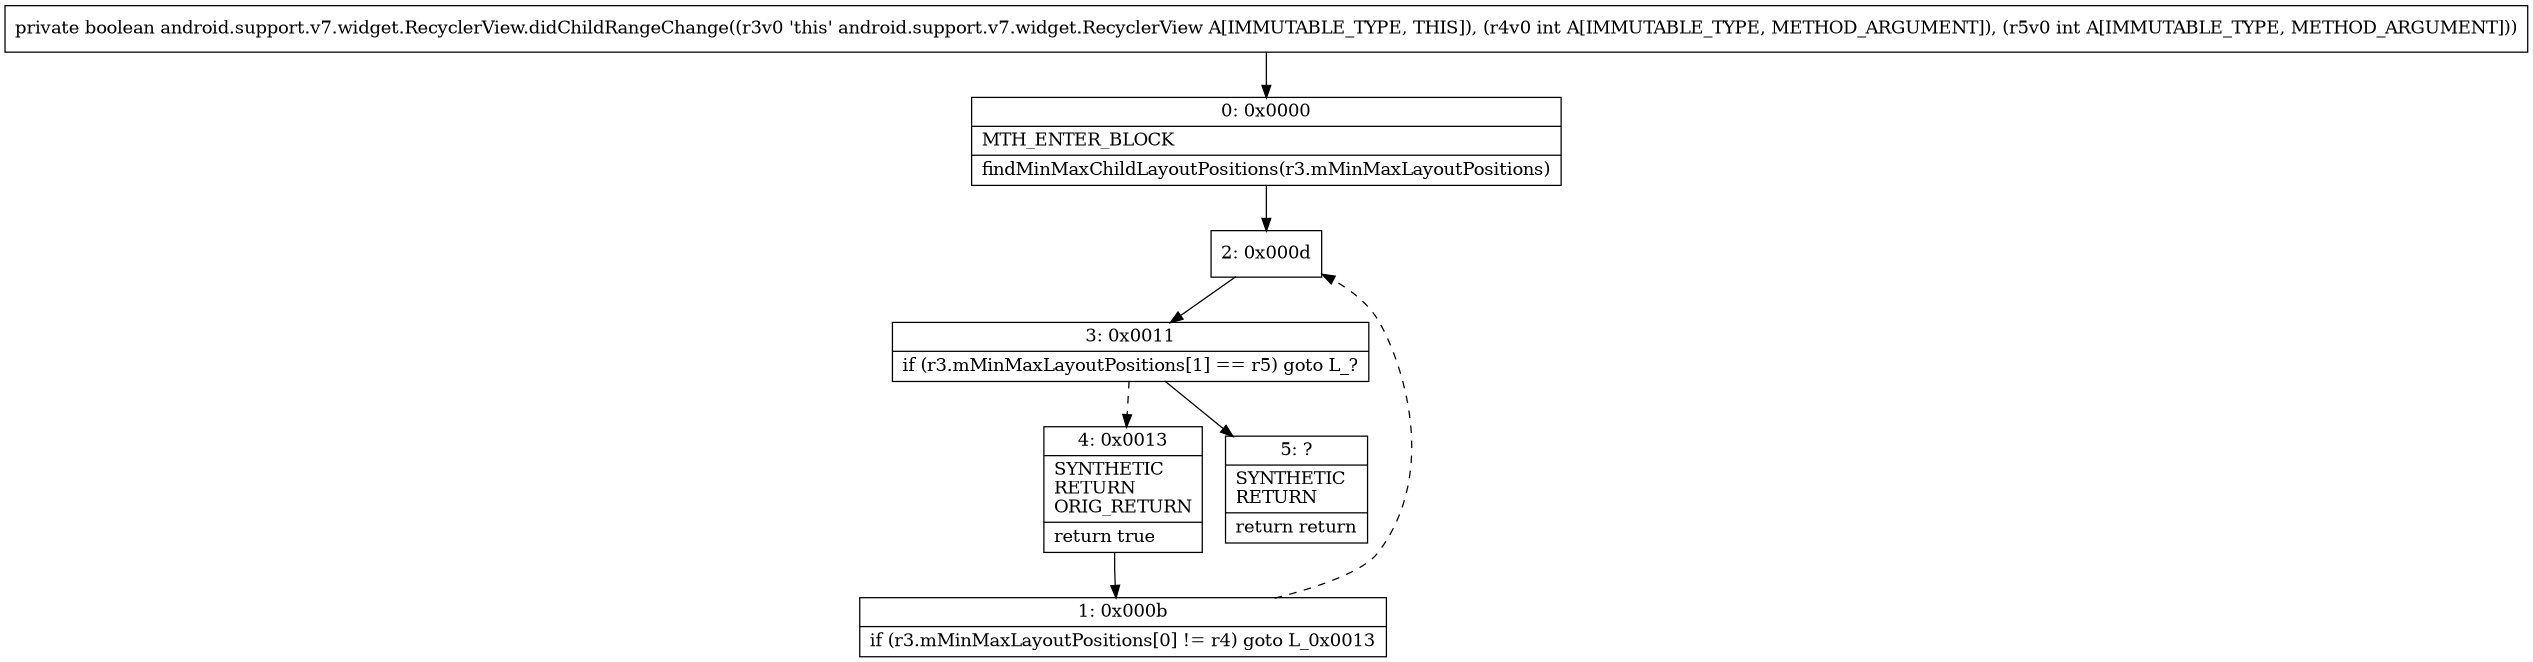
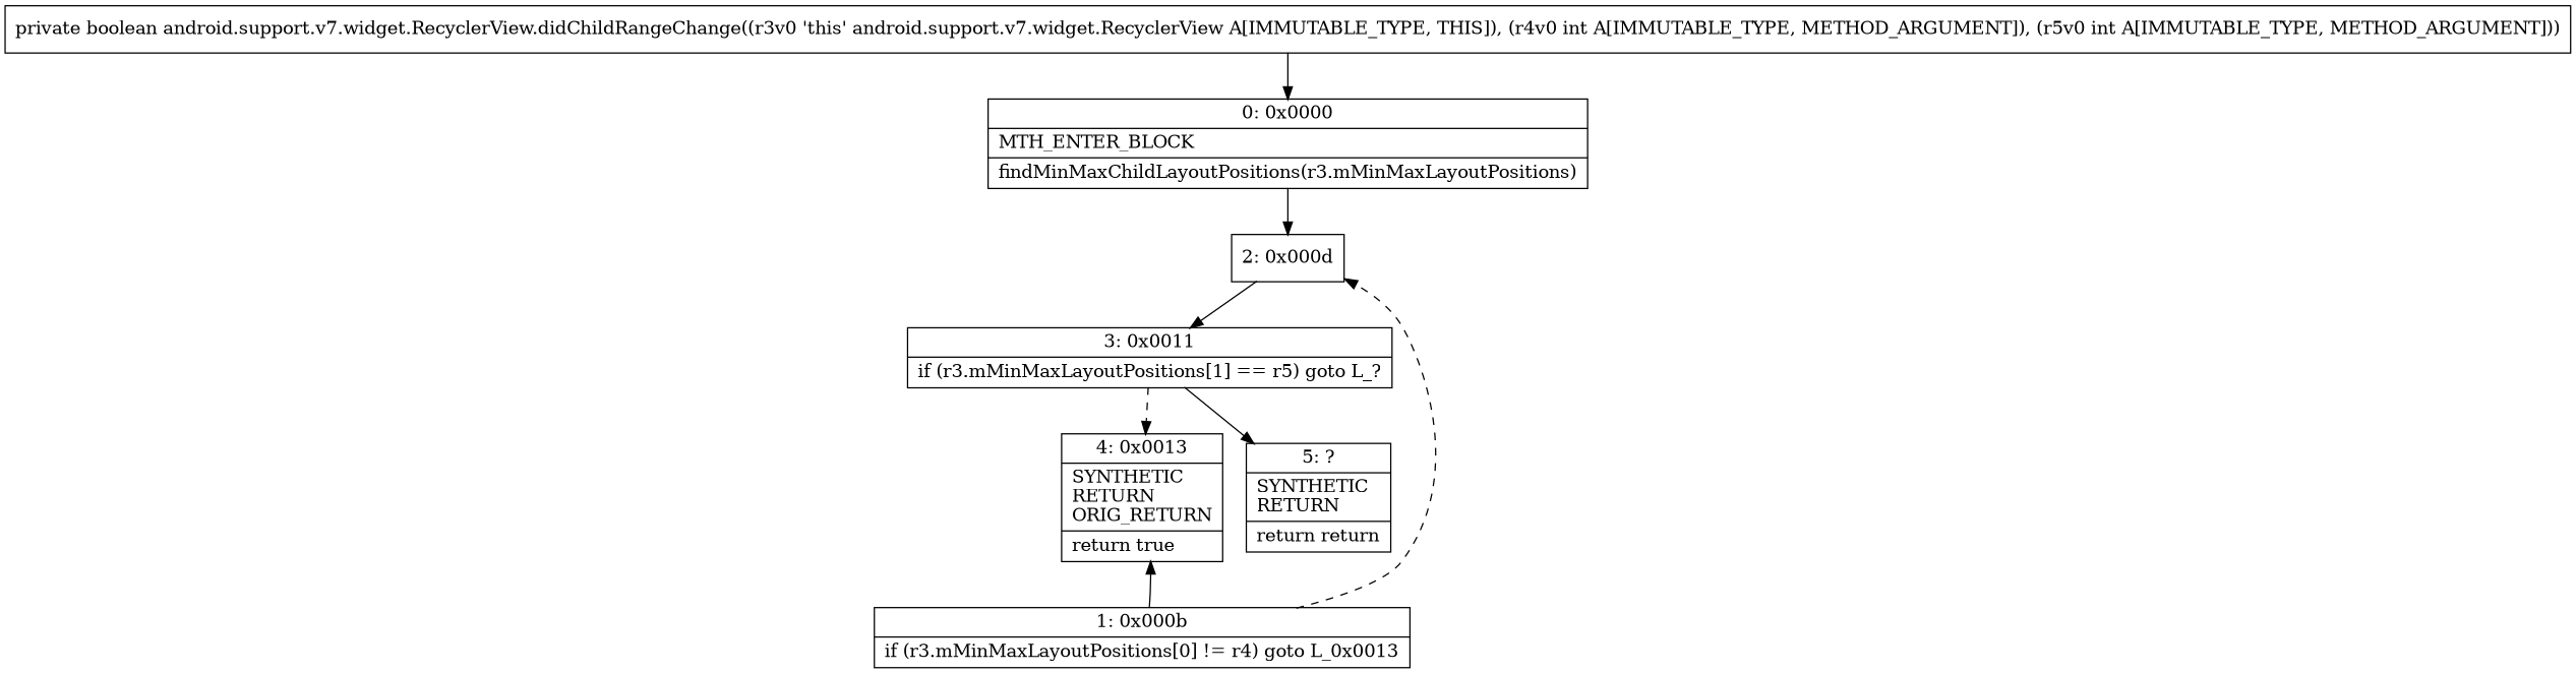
  digraph {
    node [shape=record]
    n1 [label="{0\:\ 0x0000|MTH_ENTER_BLOCK\l|findMinMaxChildLayoutPositions(r3.mMinMaxLayoutPositions)\l}"]
    n2 [label="{2\:\ 0x000d}"]
    n3 [label="{1\:\ 0x000b|if (r3.mMinMaxLayoutPositions[0] != r4) goto L_0x0013\l}"]
    n4 [label="{4\:\ 0x0013|SYNTHETIC\lRETURN\lORIG_RETURN\l|return true\l}"]
    n5 [label="{3\:\ 0x0011|if (r3.mMinMaxLayoutPositions[1] == r5) goto L_?\l}"]
    n6 [label="{5\:\ ?|SYNTHETIC\lRETURN\l|return return\l}"]
    n7 [label="{private boolean android.support.v7.widget.RecyclerView.didChildRangeChange((r3v0 'this' android.support.v7.widget.RecyclerView A[IMMUTABLE_TYPE, THIS]), (r4v0 int A[IMMUTABLE_TYPE, METHOD_ARGUMENT]), (r5v0 int A[IMMUTABLE_TYPE, METHOD_ARGUMENT])) }"]
    n1 -> n2
    n2 -> n5
    n3 -> n2 [style=dashed]
-   n4 -> n3
+   n3 -> n4
    n5 -> n4 [style=dashed]
    n5 -> n6
    n7 -> n1
  }
